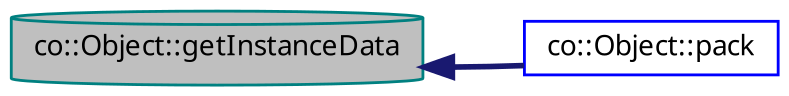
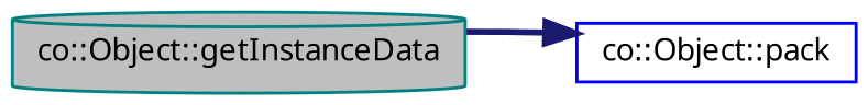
  digraph {
    rankdir=LR
    node [fontname=Sans fontsize=10 style=filled]
    n1 [color=teal fillcolor=grey75 fontcolor=black height=0.2 label="co::Object::getInstanceData" shape=cylinder width=0.4]
    n2 [color=blue fillcolor=white height=0.2 label="co::Object::pack" shape=box width=0.4]
-   n1 -> n2 [color=midnightblue dir=back fontname=Sans fontsize=10 labelfontname=Sans labelfontsize=10 style=bold]
+   n2 -> n1 [color=midnightblue dir=back fontname=Sans fontsize=10 labelfontname=Sans labelfontsize=10 style=bold]
  }
